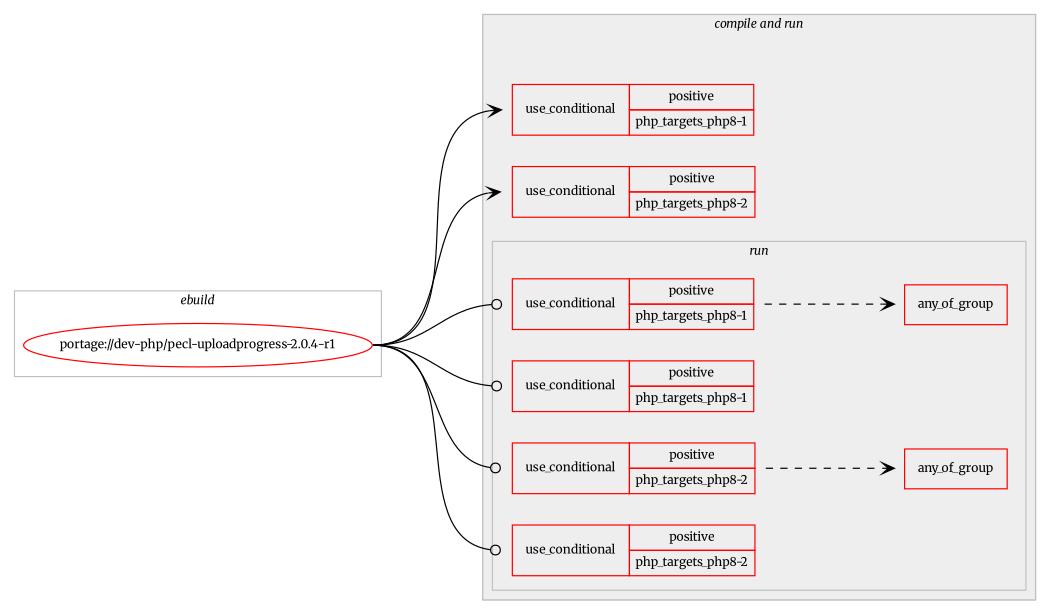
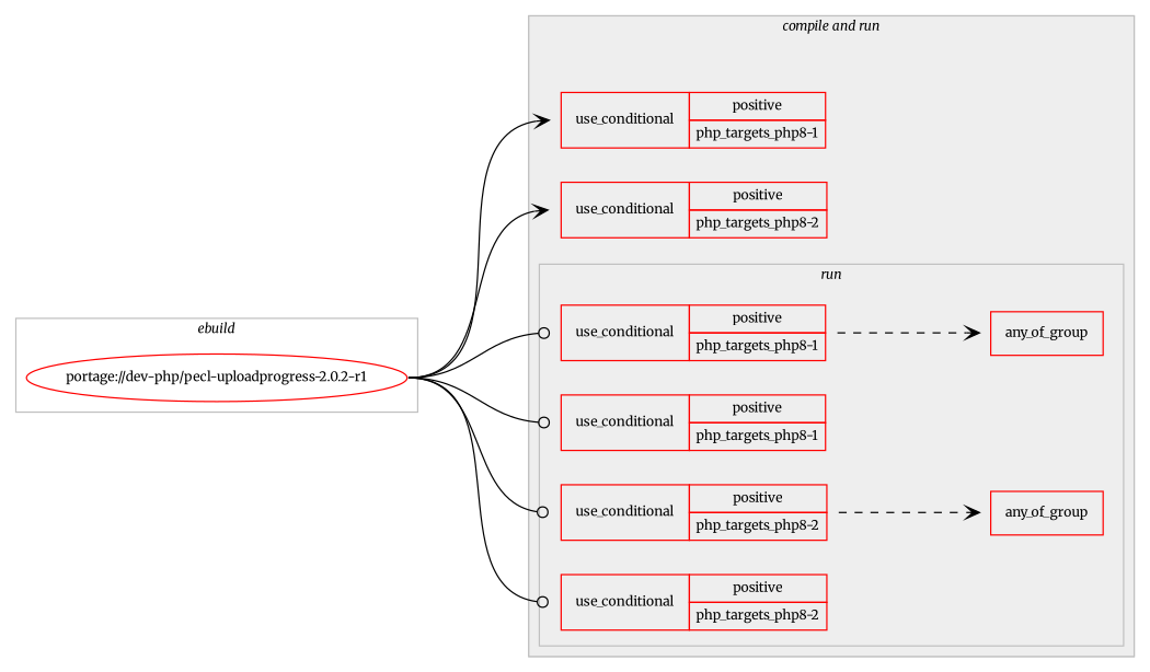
  digraph {
    compound=true
    concentrate=true
    fontname=Merriweather
    fontsize=10
    newrank=true
    rankdir=LR
    ranksep=1.5
    node [color=red fontname=Merriweather fontsize=10 shape=none]
    edge [arrowhead=vee headport=w style=solid tailport=e weight=20 fontname=Merriweather]
-   n1 [label="portage://dev-php/pecl-uploadprogress-2.0.4-r1" width=4 shape=""]
+   n1 [label="portage://dev-php/pecl-uploadprogress-2.0.2-r1" width=4 shape=""]
    n2 [label=<<TABLE BORDER="0" CELLBORDER="1" CELLSPACING="0" CELLPADDING="4"><TR><TD ROWSPAN="3" CELLPADDING="10">use_conditional</TD></TR><TR><TD>positive</TD></TR><TR><TD>php_targets_php8-1</TD></TR></TABLE>>]
    n3 [label=<<TABLE BORDER="0" CELLBORDER="1" CELLSPACING="0" CELLPADDING="4"><TR><TD ROWSPAN="3" CELLPADDING="10">use_conditional</TD></TR><TR><TD>positive</TD></TR><TR><TD>php_targets_php8-2</TD></TR></TABLE>>]
    n4 [label=<<TABLE BORDER="0" CELLBORDER="1" CELLSPACING="0" CELLPADDING="4"><TR><TD CELLPADDING="10">any_of_group</TD></TR></TABLE>>]
    n5 [label=<<TABLE BORDER="0" CELLBORDER="1" CELLSPACING="0" CELLPADDING="4"><TR><TD ROWSPAN="3" CELLPADDING="10">use_conditional</TD></TR><TR><TD>positive</TD></TR><TR><TD>php_targets_php8-1</TD></TR></TABLE>>]
    n6 [label=<<TABLE BORDER="0" CELLBORDER="1" CELLSPACING="0" CELLPADDING="4"><TR><TD ROWSPAN="3" CELLPADDING="10">use_conditional</TD></TR><TR><TD>positive</TD></TR><TR><TD>php_targets_php8-1</TD></TR></TABLE>>]
    n7 [label=<<TABLE BORDER="0" CELLBORDER="1" CELLSPACING="0" CELLPADDING="4"><TR><TD CELLPADDING="10">any_of_group</TD></TR></TABLE>>]
    n8 [label=<<TABLE BORDER="0" CELLBORDER="1" CELLSPACING="0" CELLPADDING="4"><TR><TD ROWSPAN="3" CELLPADDING="10">use_conditional</TD></TR><TR><TD>positive</TD></TR><TR><TD>php_targets_php8-2</TD></TR></TABLE>>]
    n9 [label=<<TABLE BORDER="0" CELLBORDER="1" CELLSPACING="0" CELLPADDING="4"><TR><TD ROWSPAN="3" CELLPADDING="10">use_conditional</TD></TR><TR><TD>positive</TD></TR><TR><TD>php_targets_php8-2</TD></TR></TABLE>>]
    subgraph cluster_1 {
      color=gray
      label=<<i>ebuild</i>>
      rank=same
      n1
    }
    subgraph cluster_2 {
      color=gray
      label=<<i>dependencies</i>>
      subgraph cluster_3 {
        color=gray
        fillcolor="#eeeeee"
        label=<<i>compile</i>>
        style=filled
        subgraph sub_4 {
          color=gray
          fillcolor="#eeeeee"
          label=<<i>compile</i>>
          style=filled
          n2
        }
        subgraph sub_5 {
          color=gray
          fillcolor="#eeeeee"
          label=<<i>compile</i>>
          style=filled
          n3
        }
      }
      subgraph cluster_6 {
        color=gray
        fillcolor="#eeeeee"
        label=<<i>compile and run</i>>
        style=filled
      }
      subgraph cluster_7 {
        color=gray
        fillcolor="#eeeeee"
        label=<<i>run</i>>
        style=filled
        subgraph sub_8 {
          color=gray
          fillcolor="#eeeeee"
          label=<<i>run</i>>
          style=filled
          n5
          subgraph sub_9 {
            color=gray
            fillcolor="#eeeeee"
            label=<<i>run</i>>
            style=filled
            n4
          }
        }
        subgraph sub_10 {
          color=gray
          fillcolor="#eeeeee"
          label=<<i>run</i>>
          style=filled
          n6
        }
        subgraph sub_11 {
          color=gray
          fillcolor="#eeeeee"
          label=<<i>run</i>>
          style=filled
          n8
          subgraph sub_12 {
            color=gray
            fillcolor="#eeeeee"
            label=<<i>run</i>>
            style=filled
            n7
          }
        }
        subgraph sub_13 {
          color=gray
          fillcolor="#eeeeee"
          label=<<i>run</i>>
          style=filled
          n9
        }
      }
    }
    subgraph cluster_14 {
      color=gray
      label=<<i>candidates</i>>
      rank=same
    }
    n1 -> n2
    n1 -> n3
    n1 -> n5 [arrowhead=odot]
    n1 -> n6 [arrowhead=odot]
    n1 -> n8 [arrowhead=odot]
    n1 -> n9 [arrowhead=odot]
    n5 -> n4 [style=dashed]
    n8 -> n7 [style=dashed]
  }
